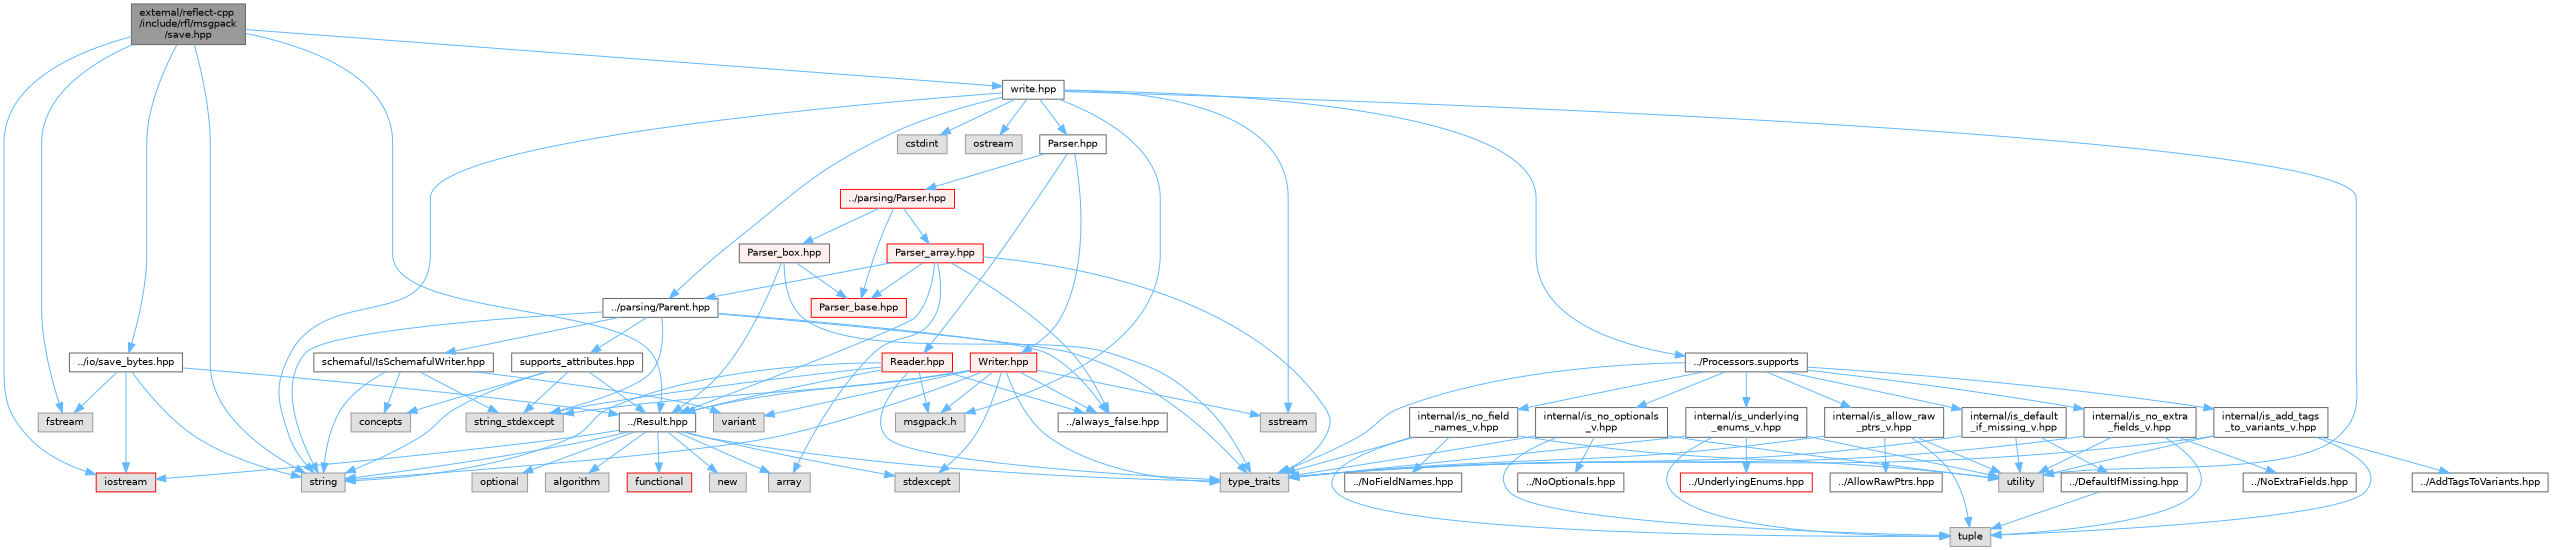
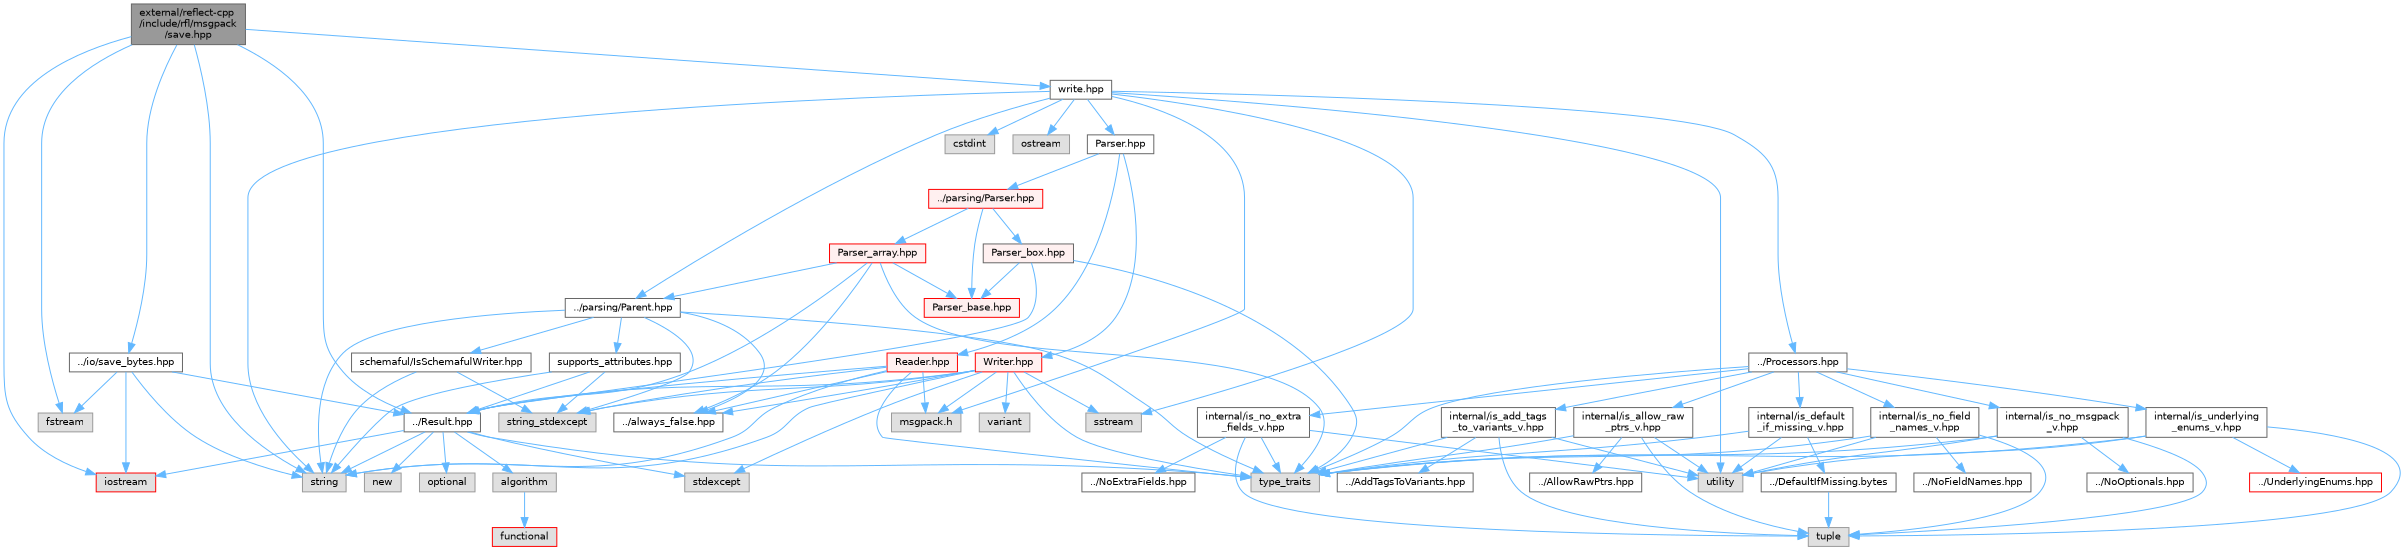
  digraph {
    node [color=grey40 fillcolor=white fontname=Helvetica fontsize=10 shape=box style=filled]
    edge [color=steelblue1 fontname=Helvetica fontsize=10 labelfontname=Helvetica labelfontsize=10 style=solid]
    n1 [color=gray40 fillcolor=grey60 fontcolor=black height=0.2 label="external/reflect-cpp\l/include/rfl/msgpack\l/save.hpp" width=0.4]
    n2 [color=grey60 fillcolor="#E0E0E0" height=0.2 label=fstream width=0.4]
    n3 [color=red fillcolor="#E0E0E0" height=0.2 label=iostream width=0.4]
    n4 [color=grey60 fillcolor="#E0E0E0" height=0.2 label=string width=0.4]
    n5 [height=0.2 label="../Result.hpp" width=0.4]
    n6 [height=0.2 label="../io/save_bytes.hpp" width=0.4]
    n7 [height=0.2 label="write.hpp" width=0.4]
    n8 [color=grey60 fillcolor="#E0E0E0" height=0.2 label=algorithm width=0.4]
-   n9 [color=grey60 fillcolor="#E0E0E0" height=0.2 label=array width=0.4]
    n10 [color=red fillcolor="#E0E0E0" height=0.2 label=functional width=0.4]
    n11 [color=grey60 fillcolor="#E0E0E0" height=0.2 label=new width=0.4]
    n12 [color=grey60 fillcolor="#E0E0E0" height=0.2 label=optional width=0.4]
    n13 [color=grey60 fillcolor="#E0E0E0" height=0.2 label=stdexcept width=0.4]
    n14 [color=grey60 fillcolor="#E0E0E0" height=0.2 label=type_traits width=0.4]
    n15 [color=grey60 fillcolor="#E0E0E0" height=0.2 label="msgpack.h" width=0.4]
    n16 [color=grey60 fillcolor="#E0E0E0" height=0.2 label=cstdint width=0.4]
    n17 [color=grey60 fillcolor="#E0E0E0" height=0.2 label=ostream width=0.4]
    n18 [color=grey60 fillcolor="#E0E0E0" height=0.2 label=sstream width=0.4]
    n19 [color=grey60 fillcolor="#E0E0E0" height=0.2 label=utility width=0.4]
-   n20 [height=0.2 label="../Processors.supports" width=0.4]
+   n20 [height=0.2 label="../Processors.hpp" width=0.4]
    n21 [height=0.2 label="../parsing/Parent.hpp" width=0.4]
    n22 [height=0.2 label="Parser.hpp" width=0.4]
    n23 [height=0.2 label="internal/is_add_tags\l_to_variants_v.hpp" width=0.4]
    n24 [height=0.2 label="internal/is_allow_raw\l_ptrs_v.hpp" width=0.4]
    n25 [height=0.2 label="internal/is_default\l_if_missing_v.hpp" width=0.4]
    n26 [height=0.2 label="internal/is_no_extra\l_fields_v.hpp" width=0.4]
    n27 [height=0.2 label="internal/is_no_field\l_names_v.hpp" width=0.4]
-   n28 [height=0.2 label="internal/is_no_optionals\l_v.hpp" width=0.4]
+   n28 [height=0.2 label="internal/is_no_msgpack\l_v.hpp" width=0.4]
    n29 [height=0.2 label="internal/is_underlying\l_enums_v.hpp" width=0.4]
    n30 [color=grey60 fillcolor="#E0E0E0" height=0.2 label=string_stdexcept width=0.4]
    n31 [height=0.2 label="../always_false.hpp" width=0.4]
    n32 [height=0.2 label="schemaful/IsSchemafulWriter.hpp" width=0.4]
    n33 [height=0.2 label="supports_attributes.hpp" width=0.4]
    n34 [color=red fillcolor="#FFF0F0" height=0.2 label="../parsing/Parser.hpp" width=0.4]
    n35 [color=red fillcolor="#FFF0F0" height=0.2 label="Reader.hpp" width=0.4]
    n36 [color=red fillcolor="#FFF0F0" height=0.2 label="Writer.hpp" width=0.4]
    n37 [color=grey60 fillcolor="#E0E0E0" height=0.2 label=tuple width=0.4]
    n38 [height=0.2 label="../AddTagsToVariants.hpp" width=0.4]
    n39 [height=0.2 label="../AllowRawPtrs.hpp" width=0.4]
-   n40 [height=0.2 label="../DefaultIfMissing.hpp" width=0.4]
+   n40 [height=0.2 label="../DefaultIfMissing.bytes" width=0.4]
    n41 [height=0.2 label="../NoExtraFields.hpp" width=0.4]
    n42 [height=0.2 label="../NoFieldNames.hpp" width=0.4]
    n43 [height=0.2 label="../NoOptionals.hpp" width=0.4]
    n44 [color=red height=0.2 label="../UnderlyingEnums.hpp" width=0.4]
-   n45 [color=grey60 fillcolor="#E0E0E0" height=0.2 label=concepts width=0.4]
    n46 [color=grey60 fillcolor="#E0E0E0" height=0.2 label=variant width=0.4]
    n47 [color=red fillcolor="#FFF0F0" height=0.2 label="Parser_array.hpp" width=0.4]
    n48 [color=red fillcolor="#FFF0F0" height=0.2 label="Parser_base.hpp" width=0.4]
    n49 [fillcolor="#FFF0F0" height=0.2 label="Parser_box.hpp" width=0.4]
    n1 -> n2
    n1 -> n3
    n1 -> n4
    n1 -> n5
    n1 -> n6
    n1 -> n7
    n5 -> n3
    n5 -> n4
    n5 -> n8
-   n5 -> n9
-   n5 -> n10
+   n8 -> n10
    n5 -> n11
    n5 -> n12
    n5 -> n13
    n5 -> n14
    n6 -> n2
    n6 -> n3
    n6 -> n4
    n6 -> n5
    n7 -> n4
    n7 -> n15
    n7 -> n16
    n7 -> n17
    n7 -> n18
    n7 -> n19
    n7 -> n20
    n7 -> n21
    n7 -> n22
    n20 -> n14
    n20 -> n23
    n20 -> n24
    n20 -> n25
    n20 -> n26
    n20 -> n27
    n20 -> n28
    n20 -> n29
    n21 -> n4
    n21 -> n14
    n21 -> n30
    n21 -> n31
    n21 -> n32
    n21 -> n33
    n22 -> n34
    n22 -> n35
    n22 -> n36
    n23 -> n14
    n23 -> n19
    n23 -> n37
    n23 -> n38
    n24 -> n14
    n24 -> n19
    n24 -> n37
    n24 -> n39
    n25 -> n14
    n25 -> n19
    n25 -> n40
    n26 -> n14
    n26 -> n19
    n26 -> n37
    n26 -> n41
    n27 -> n14
    n27 -> n19
    n27 -> n37
    n27 -> n42
    n28 -> n14
    n28 -> n19
    n28 -> n37
    n28 -> n43
    n29 -> n14
    n29 -> n19
    n29 -> n37
    n29 -> n44
    n32 -> n4
    n32 -> n30
-   n32 -> n45
-   n32 -> n46
    n33 -> n4
    n33 -> n5
    n33 -> n30
-   n33 -> n45
    n34 -> n47
    n34 -> n48
    n34 -> n49
    n35 -> n4
    n35 -> n5
    n35 -> n14
    n35 -> n15
    n35 -> n30
    n35 -> n31
    n36 -> n4
    n36 -> n5
    n36 -> n13
    n36 -> n14
    n36 -> n15
    n36 -> n18
    n36 -> n30
    n36 -> n31
    n36 -> n46
    n40 -> n37
    n47 -> n5
-   n47 -> n9
    n47 -> n14
    n47 -> n21
    n47 -> n31
    n47 -> n48
    n49 -> n5
    n49 -> n14
    n49 -> n48
  }
